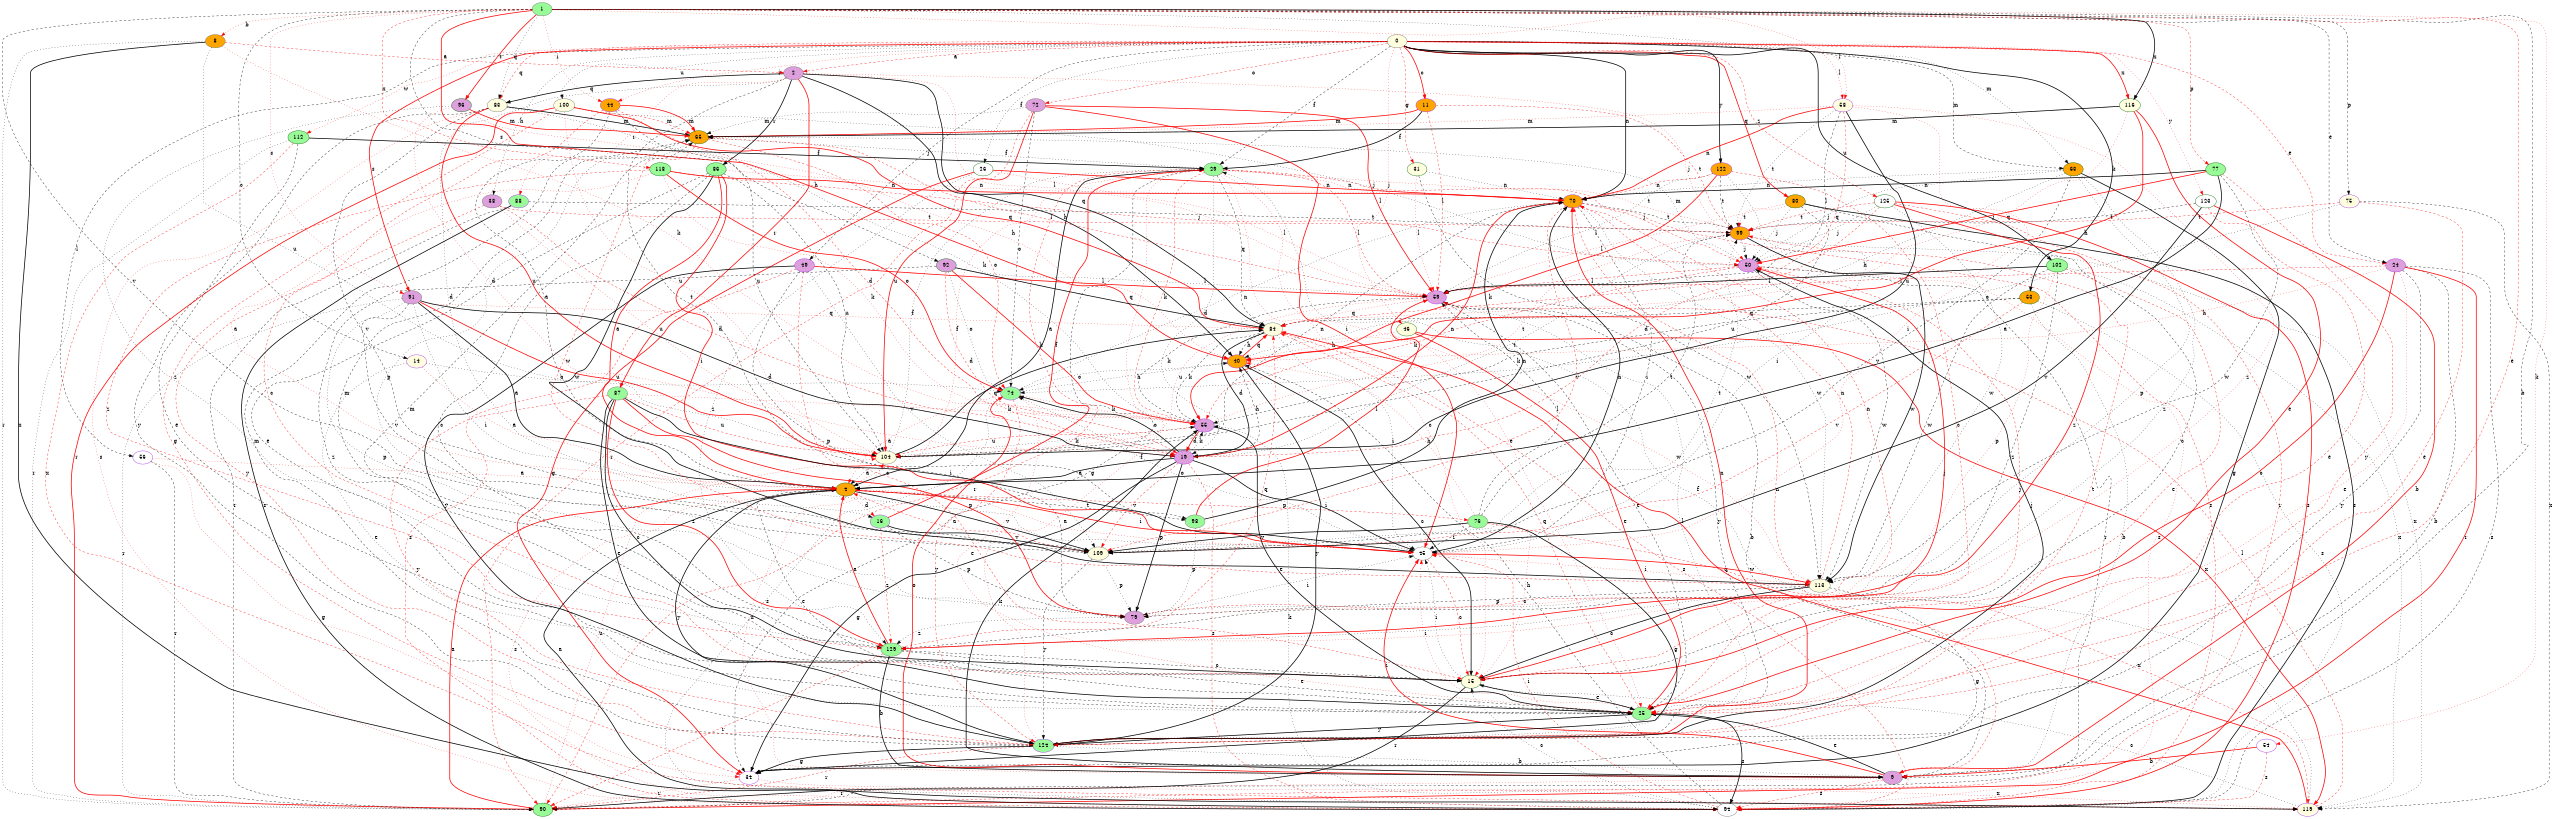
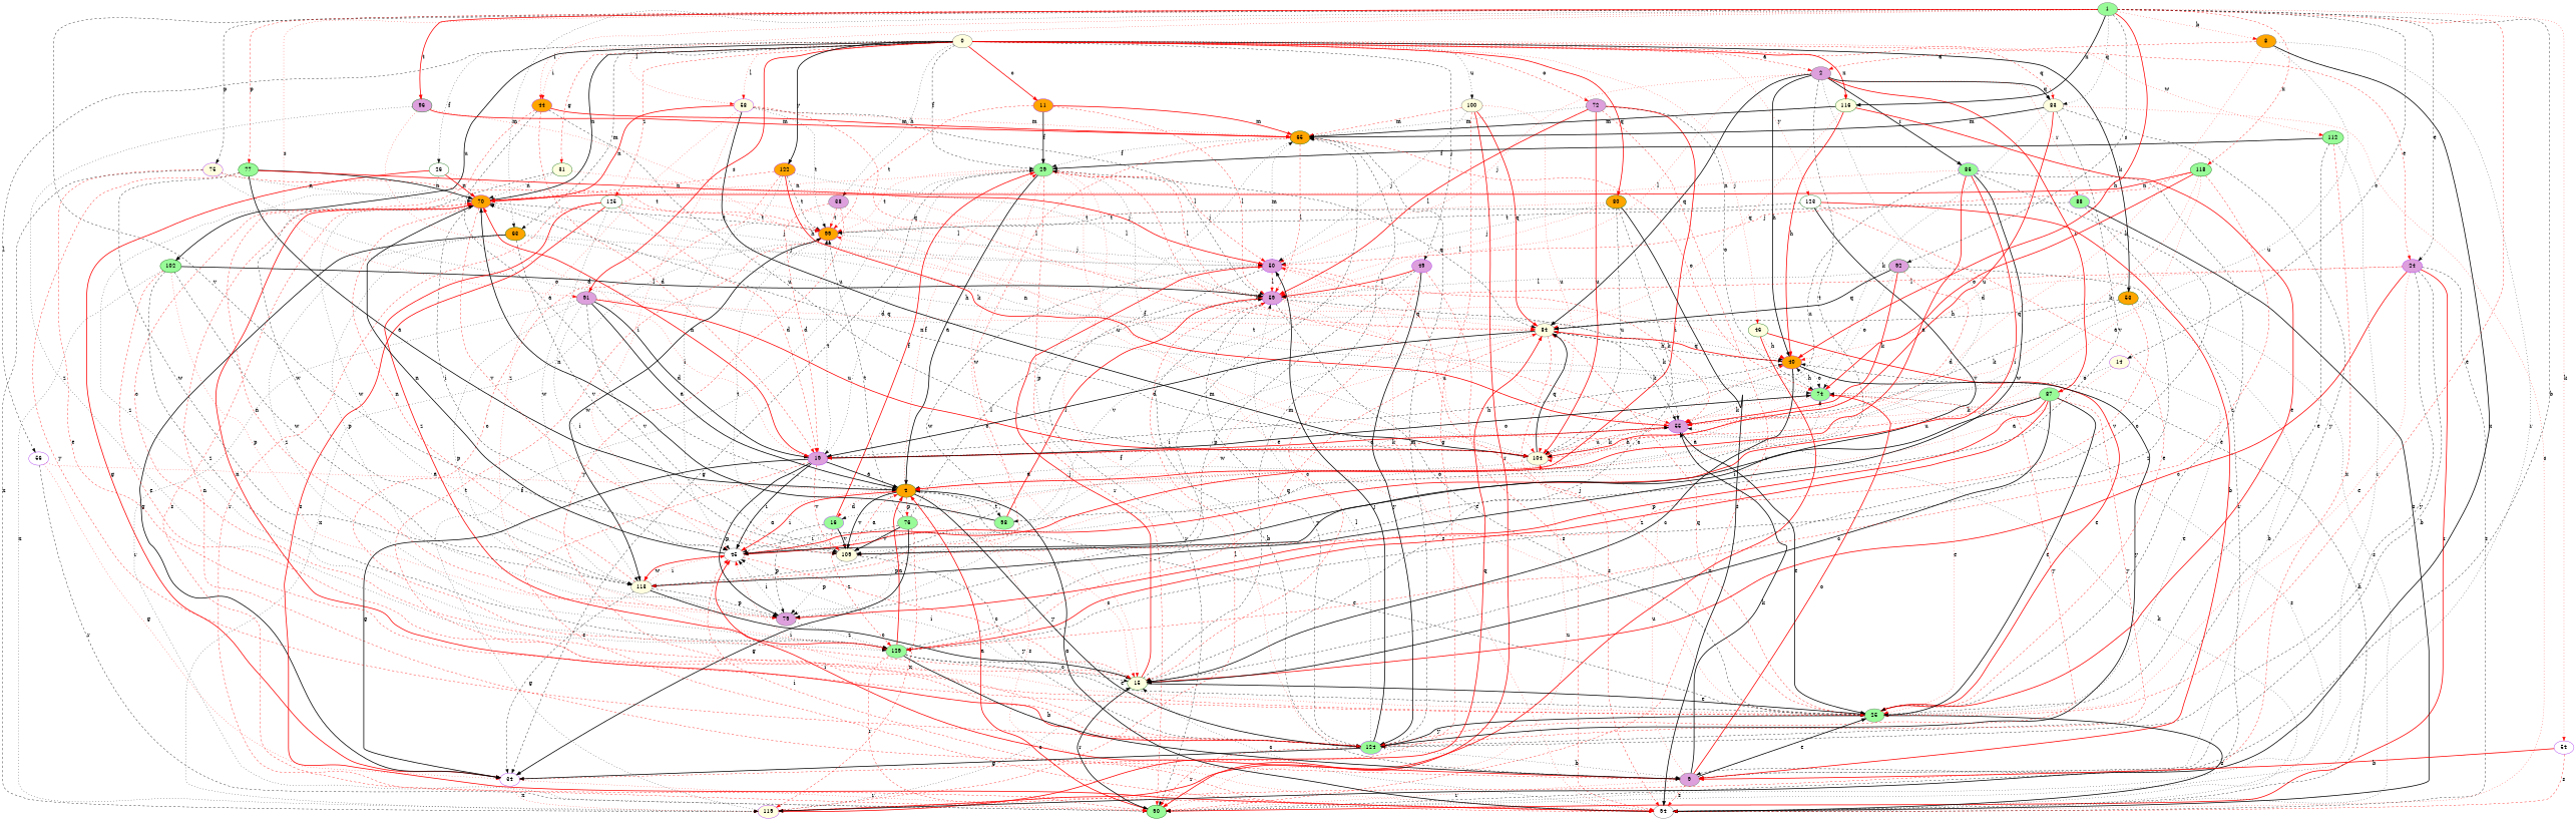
  strict digraph {
    node [color=gray40 fillcolor=palegreen style=filled]
    edge [color=black style=dashed]
    0 [fillcolor=lightyellow]
    2 [fillcolor=plum]
    11 [color=purple fillcolor=orange]
    24 [color=purple fillcolor=plum]
    26 [color=darkgreen fillcolor=white]
    29
    31 [color=darkgreen fillcolor=lightyellow]
    38 [fillcolor=plum]
    44 [color=purple fillcolor=orange]
    46 [color=darkgreen fillcolor=lightyellow]
    49 [color=purple fillcolor=plum]
    53 [color=darkgreen fillcolor=orange]
    56 [color=purple fillcolor=white]
    58 [color=purple fillcolor=lightyellow]
    63 [color=darkgreen fillcolor=orange]
    70 [color=purple fillcolor=orange]
    72 [fillcolor=plum]
    80 [color=darkgreen fillcolor=orange]
    83 [fillcolor=lightyellow]
    91 [fillcolor=plum]
    100 [fillcolor=lightyellow]
    102 [color=darkgreen]
    112 [color=darkgreen]
    116 [color=darkgreen fillcolor=lightyellow]
    122 [color=purple fillcolor=orange]
    123 [color=darkgreen fillcolor=white]
    125 [color=darkgreen fillcolor=white]
    40 [color=purple fillcolor=orange]
    16 [color=purple]
    50 [color=purple fillcolor=plum]
    59 [color=purple fillcolor=plum]
    84 [fillcolor=lightyellow]
-   86 [color=darkgreen]
+   86 [color=purple]
    87
    88 [color=purple]
    98
    65 [color=darkgreen fillcolor=orange]
    99 [color=purple fillcolor=orange]
    9 [fillcolor=plum]
    25
    94 [fillcolor=white]
    124 [color=purple]
    90 [color=darkgreen]
    15 [color=darkgreen fillcolor=lightyellow]
    129
    34 [color=purple fillcolor=white]
    4 [color=darkgreen fillcolor=orange]
    55 [color=purple fillcolor=plum]
    19 [color=purple fillcolor=plum]
    113 [fillcolor=lightyellow]
    104 [fillcolor=lightyellow]
    119 [color=purple fillcolor=lightyellow]
    109 [fillcolor=lightyellow]
    79 [fillcolor=plum]
    45 [fillcolor=white]
    74 [color=purple]
    1
    8 [fillcolor=orange]
    14 [color=purple fillcolor=lightyellow]
    54 [color=purple fillcolor=white]
    75 [color=purple fillcolor=lightyellow]
    77 [color=darkgreen]
    92 [color=darkgreen fillcolor=plum]
    96 [color=darkgreen fillcolor=plum]
    118 [color=darkgreen]
    n66 [label=76]
    0 -> 2 [color=red label=a]
    0 -> 11 [color=red label=c style=bold]
    0 -> 24 [color=red label=e]
    0 -> 26 [label=f style=dotted]
    0 -> 29 [label=f]
    0 -> 31 [color=red label=g]
    0 -> 38 [label=h style=dotted]
    0 -> 44 [color=red label=i style=dotted]
    0 -> 46 [color=red label=j style=dotted]
    0 -> 49 [label=j]
    0 -> 53 [label=k style=bold]
    0 -> 56 [label=l]
    0 -> 58 [color=red label=l style=dotted]
    0 -> 63 [label=m]
    0 -> 70 [label=n style=bold]
    0 -> 72 [color=red label=o]
    0 -> 80 [color=red label=q style=bold]
    0 -> 83 [color=red label=q]
    0 -> 91 [color=red label=s style=bold]
    0 -> 100 [label=u style=dotted]
    0 -> 102 [label=u style=bold]
    0 -> 112 [color=red label=w style=dotted]
    0 -> 116 [color=red label=x style=bold]
    0 -> 122 [label=y style=bold]
    0 -> 123 [color=red label=y style=dotted]
    0 -> 125 [color=red label=z]
    2 -> 83 [label=q style=bold]
    2 -> 40 [label=h style=bold]
    2 -> 16 [label=d style=dotted]
    2 -> 50 [color=red label=j style=dotted]
    2 -> 59 [color=red label=l style=dotted]
    2 -> 84 [label=q style=bold]
    2 -> 86 [label=r style=bold]
    2 -> 87 [color=red label=r style=bold]
    2 -> 88 [color=red label=r style=dotted]
    2 -> 98 [label=t]
    11 -> 29 [label=f style=bold]
    11 -> 59 [color=red label=l]
    11 -> 65 [color=red label=m style=bold]
    11 -> 99 [color=red label=t]
    24 -> 40 [color=red label=h style=dotted]
    24 -> 59 [color=red label=l]
    24 -> 9 [label=b]
    24 -> 25 [color=red label=e style=dotted]
    24 -> 94 [label=s]
    24 -> 124 [label=y]
    24 -> 90 [color=red label=r style=bold]
    24 -> 15 [color=red label=c style=bold]
    26 -> 70 [color=red label=n style=bold]
    26 -> 59 [color=red label=l style=dotted]
    26 -> 129 [label=z style=dotted]
    26 -> 34 [color=red label=g style=bold]
    29 -> 70 [color=red label=n style=dotted]
    29 -> 50 [color=red label=j]
    29 -> 59 [color=red label=l]
    29 -> 84 [label=q]
    29 -> 99 [color=red label=t style=dotted]
    29 -> 25 [color=red label=e style=dotted]
    29 -> 90 [color=red label=r]
    29 -> 15 [color=red label=c style=dotted]
    29 -> 34 [label=g]
    29 -> 4 [label=a style=bold]
    29 -> 55 [color=red label=k]
    29 -> 19 [label=d style=dotted]
    31 -> 70 [label=n style=dotted]
    31 -> 59 [color=red label=l style=dotted]
    31 -> 113 [label=w]
    38 -> 99 [color=red label=t]
    38 -> 124 [color=red label=y]
    38 -> 19 [color=red label=d]
    38 -> 104 [color=red label=u style=dotted]
    44 -> 65 [color=red label=m style=bold]
    44 -> 15 [color=red label=c]
    44 -> 4 [label=a]
    44 -> 19 [color=red label=d]
    44 -> 104 [label=u]
    46 -> 40 [color=red label=h style=dotted]
    46 -> 25 [color=red label=e style=bold]
    46 -> 119 [color=red label=x style=bold]
    49 -> 59 [color=red label=l style=bold]
    49 -> 94 [color=red label=s]
    49 -> 124 [label=y style=bold]
    49 -> 15 [color=red label=c]
    49 -> 109 [label=v style=dotted]
    49 -> 79 [label=p]
    53 -> 84 [label=q]
    53 -> 9 [label=b style=dotted]
    53 -> 94 [label=s style=dotted]
    53 -> 55 [label=k]
    53 -> 109 [color=red label=v]
    56 -> 90 [label=r]
    56 -> 34 [color=red label=g style=dotted]
    56 -> 4 [color=red label=a style=dotted]
    58 -> 70 [color=red label=n style=bold]
    58 -> 59 [label=l]
    58 -> 84 [color=red label=q]
    58 -> 65 [color=red label=m style=dotted]
    58 -> 99 [label=t style=dotted]
    58 -> 129 [color=red label=z style=dotted]
    58 -> 104 [label=u style=bold]
    58 -> 45 [color=red label=i style=dotted]
    63 -> 40 [label=h style=dotted]
    63 -> 50 [label=j style=dotted]
    63 -> 129 [label=z style=dotted]
    63 -> 34 [label=g style=bold]
    63 -> 109 [label=v]
    63 -> 79 [label=p style=dotted]
    70 -> 99 [label=t]
    70 -> 94 [color=red label=s]
    70 -> 113 [label=w style=dotted]
    70 -> 109 [color=red label=v]
    70 -> 45 [label=i]
    72 -> 59 [color=red label=l style=bold]
    72 -> 65 [label=m style=dotted]
    72 -> 90 [color=red label=r]
    72 -> 104 [color=red label=u style=bold]
    72 -> 45 [color=red label=i style=bold]
    72 -> 74 [label=o]
    80 -> 50 [label=j style=dotted]
    80 -> 59 [color=red label=l style=dotted]
    80 -> 99 [color=red label=t style=dotted]
    80 -> 94 [label=s style=bold]
    80 -> 15 [label=c]
    80 -> 104 [label=u]
    83 -> 65 [label=m style=bold]
    83 -> 94 [color=red label=s style=dotted]
    83 -> 124 [label=y]
    83 -> 55 [label=k style=dotted]
    83 -> 104 [color=red label=u style=bold]
    83 -> 109 [label=v]
    91 -> 84 [color=red label=q style=dotted]
    91 -> 90 [label=r style=dotted]
    91 -> 4 [label=a style=bold]
    91 -> 19 [label=d style=bold]
    91 -> 104 [color=red label=u style=bold]
    91 -> 109 [label=v]
    91 -> 79 [label=p style=dotted]
    91 -> 45 [label=i style=dotted]
    100 -> 50 [label=j style=dotted]
    100 -> 84 [color=red label=q style=bold]
    100 -> 65 [color=red label=m]
    100 -> 90 [color=red label=r style=bold]
    100 -> 34 [color=red label=g]
    100 -> 104 [color=red label=u style=dotted]
    102 -> 59 [label=l style=bold]
    102 -> 25 [color=red label=e]
    102 -> 129 [label=z]
    102 -> 113 [label=w]
    102 -> 119 [label=x style=dotted]
    102 -> 79 [color=red label=p style=dotted]
    112 -> 29 [label=f style=bold]
    112 -> 25 [label=e]
    112 -> 90 [label=r style=dotted]
    112 -> 119 [color=red label=x]
    116 -> 40 [color=red label=h style=bold]
    116 -> 84 [color=red label=q style=dotted]
    116 -> 65 [label=m style=bold]
    116 -> 25 [color=red label=e style=bold]
    122 -> 70 [color=red label=n]
    122 -> 59 [label=l style=dotted]
    122 -> 99 [label=t]
    122 -> 15 [color=red label=c]
    122 -> 55 [color=red label=k style=bold]
    122 -> 45 [label=i style=dotted]
    123 -> 99 [label=t]
    123 -> 9 [color=red label=b style=bold]
    123 -> 25 [color=red label=e]
    123 -> 109 [label=v style=bold]
    125 -> 50 [label=j style=dotted]
    125 -> 99 [color=red label=t]
    125 -> 94 [color=red label=s style=bold]
    125 -> 90 [color=red label=r]
    125 -> 129 [color=red label=z style=bold]
    125 -> 19 [color=red label=d]
    125 -> 113 [label=w style=dotted]
    40 -> 84 [color=red label=q style=bold]
    40 -> 124 [label=y style=bold]
    40 -> 15 [label=c style=bold]
    40 -> 74 [label=o style=dotted]
    16 -> 29 [color=red label=f style=bold]
    16 -> 129 [color=red label=z]
    16 -> 109 [label=v style=bold]
    16 -> 79 [label=p]
    50 -> 59 [color=red label=l]
    50 -> 65 [label=m style=dotted]
    50 -> 94 [color=red label=s style=dotted]
    50 -> 90 [label=r]
    50 -> 55 [color=red label=k]
    50 -> 113 [label=w]
    59 -> 84 [color=red label=q style=dotted]
    59 -> 9 [label=b]
    59 -> 25 [label=e]
    59 -> 124 [label=y]
    59 -> 55 [label=k]
    59 -> 104 [color=red label=u style=dotted]
    84 -> 40 [label=h]
    84 -> 94 [color=red label=s]
    84 -> 55 [label=k]
    84 -> 19 [label=d style=bold]
    84 -> 113 [color=red label=w style=dotted]
    84 -> 45 [label=i style=dotted]
    86 -> 70 [color=red label=n style=dotted]
    86 -> 25 [label=e]
    86 -> 15 [label=c]
    86 -> 4 [color=red label=a style=bold]
    86 -> 113 [label=w style=bold]
    86 -> 104 [label=u]
    86 -> 45 [color=red label=i style=bold]
    87 -> 25 [label=e style=bold]
    87 -> 124 [color=red label=y]
    87 -> 15 [label=c style=bold]
    87 -> 129 [color=red label=z style=bold]
    87 -> 55 [color=red label=k style=dotted]
    87 -> 104 [color=red label=u]
    87 -> 79 [color=red label=p style=bold]
    87 -> 45 [label=i style=bold]
    88 -> 99 [label=t]
    88 -> 94 [label=s style=bold]
    88 -> 90 [label=r]
    98 -> 70 [label=n style=bold]
    98 -> 59 [color=red label=l style=bold]
    98 -> 79 [label=p style=dotted]
    65 -> 29 [label=f style=dotted]
    65 -> 59 [color=red label=l]
    65 -> 113 [color=red label=w]
    65 -> 79 [label=p style=dotted]
    65 -> 74 [color=red label=o]
    99 -> 50 [label=j style=dotted]
    99 -> 113 [label=w style=bold]
    99 -> 119 [label=x style=dotted]
    9 -> 70 [color=red label=n]
    9 -> 25 [label=e style=bold]
    9 -> 94 [color=red label=s]
    9 -> 90 [color=red label=r style=dotted]
    9 -> 55 [label=k style=bold]
    9 -> 104 [color=red label=u style=dotted]
    9 -> 45 [color=red label=i style=bold]
    9 -> 74 [color=red label=o style=bold]
    25 -> 50 [color=red label=j]
    25 -> 84 [color=red label=q]
    25 -> 94 [label=s style=bold]
    25 -> 124 [label=y style=bold]
    25 -> 45 [color=red label=i style=dotted]
    94 -> 40 [label=h]
    94 -> 15 [label=c style=dotted]
    94 -> 4 [label=a style=bold]
    94 -> 55 [label=k style=dotted]
    94 -> 45 [color=red label=i]
    124 -> 29 [color=red label=f style=dotted]
    124 -> 70 [color=red label=n style=bold]
    124 -> 50 [label=j style=bold]
    124 -> 59 [label=l style=dotted]
    124 -> 65 [label=m]
    124 -> 99 [color=red label=t]
    124 -> 9 [label=b style=dotted]
    124 -> 90 [color=red label=r]
    124 -> 34 [label=g style=bold]
    90 -> 4 [color=red label=a style=bold]
    90 -> 104 [color=red label=u style=dotted]
    15 -> 50 [color=red label=j style=bold]
    15 -> 65 [label=m]
    15 -> 25 [label=e style=bold]
    15 -> 90 [label=r style=bold]
    15 -> 45 [label=i style=dotted]
    129 -> 84 [color=red label=q]
    129 -> 65 [label=m]
    129 -> 9 [label=b style=bold]
    129 -> 25 [label=e]
    129 -> 90 [color=red label=r]
    129 -> 15 [label=c]
    129 -> 4 [color=red label=a style=bold]
    34 -> 90 [color=red label=r style=dotted]
    34 -> 119 [color=red label=x style=dotted]
    4 -> 29 [color=red label=f style=dotted]
    4 -> 16 [color=red label=d style=dotted]
    4 -> 98 [label=t]
    4 -> 25 [label=e]
    4 -> 94 [color=red label=s style=dotted]
    4 -> 124 [label=y style=bold]
    4 -> 109 [label=v style=bold]
    4 -> 45 [color=red label=i style=bold]
    4 -> n66 [color=red label=p]
    55 -> 99 [color=red label=t style=dotted]
    55 -> 25 [label=e style=bold]
    55 -> 19 [color=red label=d style=bold]
    55 -> 104 [color=red label=u]
    19 -> 70 [color=red label=n style=bold]
    19 -> 40 [label=h]
    19 -> 99 [label=t style=dotted]
    19 -> 94 [color=red label=s]
    19 -> 34 [label=g style=bold]
    19 -> 4 [label=a style=bold]
    19 -> 55 [label=k style=dotted]
    19 -> 109 [color=red label=v]
    19 -> 79 [label=p style=bold]
    19 -> 45 [label=i style=bold]
    19 -> 74 [label=o style=bold]
    113 -> 70 [color=red label=n]
    113 -> 15 [label=c style=bold]
    113 -> 34 [label=g]
    113 -> 79 [label=p]
    113 -> 45 [color=red label=i style=dotted]
    104 -> 29 [label=f style=dotted]
    104 -> 70 [label=n]
    104 -> 84 [label=q style=bold]
    104 -> 4 [label=a style=dotted]
    104 -> 55 [label=k style=dotted]
    119 -> 29 [label=f style=dotted]
    119 -> 59 [color=red label=l]
    119 -> 84 [color=red label=q style=bold]
    119 -> 15 [label=c style=dotted]
    109 -> 99 [label=t style=dotted]
    109 -> 124 [label=y]
    109 -> 4 [color=red label=a]
    109 -> 79 [label=p style=dotted]
    79 -> 70 [color=red label=n]
    79 -> 129 [label=z style=dotted]
    79 -> 45 [label=i style=dotted]
    45 -> 70 [label=n style=bold]
    45 -> 15 [color=red label=c]
    45 -> 4 [color=red label=a style=dotted]
    45 -> 113 [color=red label=w style=bold]
    45 -> 74 [label=o style=dotted]
    74 -> 70 [label=n style=dotted]
    74 -> 40 [label=h style=dotted]
    74 -> 25 [color=red label=e style=dotted]
    74 -> 94 [label=s style=dotted]
    74 -> 124 [color=red label=y]
    74 -> 4 [color=red label=a style=dotted]
    74 -> 55 [color=red label=k style=dotted]
    1 -> 24 [label=e]
    1 -> 44 [color=red label=i style=dotted]
    1 -> 58 [color=red label=l style=dotted]
    1 -> 63 [label=m style=dotted]
    1 -> 83 [label=q style=dotted]
    1 -> 91 [color=red label=s style=dotted]
    1 -> 116 [label=x style=bold]
    1 -> 40 [color=red label=h style=bold]
    1 -> 9 [label=b]
    1 -> 25 [color=red label=e]
    1 -> 109 [label=v]
    1 -> 8 [color=red label=b style=dotted]
    1 -> 14 [label=c]
    1 -> 54 [color=red label=k style=dotted]
    1 -> 75 [label=p]
    1 -> 77 [color=red label=p]
    1 -> 92 [label=s]
    1 -> 96 [color=red label=t style=bold]
    1 -> 118 [color=red label=x]
    8 -> 2 [color=red label=a]
    8 -> 90 [label=r style=dotted]
    8 -> 55 [color=red label=k style=dotted]
    8 -> 104 [label=u style=dotted]
    8 -> 119 [label=x style=bold]
    14 -> 25 [label=e style=dotted]
    14 -> 4 [color=red label=a style=dotted]
    14 -> 74 [label=o style=dotted]
    54 -> 9 [color=red label=b style=bold]
    54 -> 94 [color=red label=s]
-   63 -> 70 [label=n style=dotted]
+   75 -> 70 [label=n style=dotted]
    75 -> 99 [color=red label=t]
    75 -> 25 [color=red label=e]
    75 -> 119 [label=x]
    75 -> 74 [label=o style=dotted]
    77 -> 70 [label=n style=bold]
    77 -> 50 [color=red label=j style=bold]
    77 -> 124 [color=red label=y]
    77 -> 4 [label=a style=bold]
    77 -> 113 [label=w]
    92 -> 59 [label=l style=dotted]
    92 -> 84 [label=q style=bold]
    92 -> 129 [label=z]
    92 -> 55 [color=red label=k style=bold]
    92 -> 19 [color=red label=d]
    92 -> 74 [label=o style=dotted]
    96 -> 40 [color=red label=h style=dotted]
    96 -> 65 [color=red label=m style=bold]
    96 -> 129 [label=z style=dotted]
    96 -> 19 [color=red label=d style=dotted]
    118 -> 70 [color=red label=n style=bold]
    118 -> 50 [color=red label=j]
    118 -> 129 [color=red label=z]
    118 -> 4 [color=red label=a style=dotted]
    118 -> 55 [color=red label=k style=dotted]
    118 -> 74 [color=red label=o style=bold]
    n66 -> 40 [color=red label=h style=dotted]
    n66 -> 59 [label=l]
    n66 -> 99 [label=t]
    n66 -> 15 [color=red label=c style=dotted]
    n66 -> 34 [label=g style=bold]
    n66 -> 119 [color=red label=x]
    n66 -> 109 [label=v style=bold]
    n66 -> 45 [label=i]
  }
